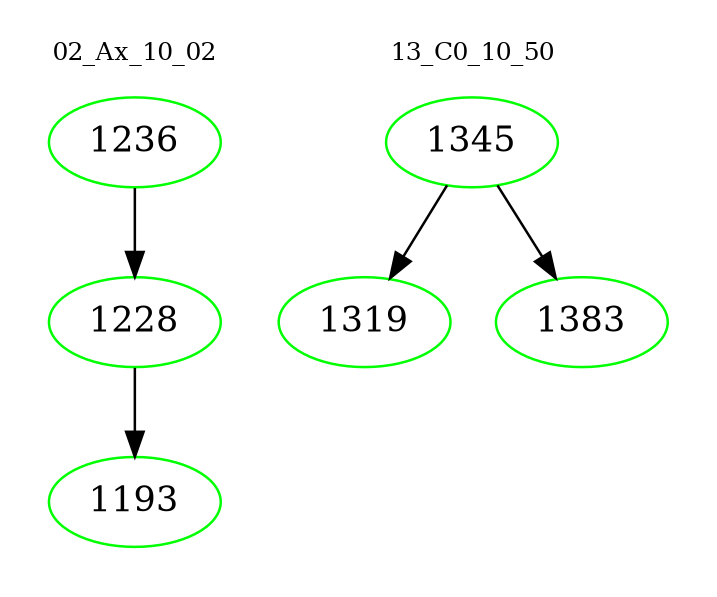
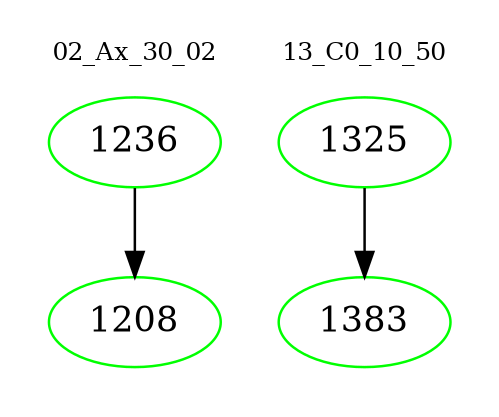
  digraph {
    node [color=green]
    edge [color=black]
-   n1 [label=1228]
-   n2 [label=1193]
+   n1 [label=1208]
    n3 [label=1236]
-   n4 [label=1345]
-   n5 [label=1319]
+   n4 [label=1325]
    n6 [label=1383]
    subgraph cluster_1 {
      color=white
      fontsize=10
-     label="02_Ax_10_02"
+     label="02_Ax_30_02"
      n1
-     n2
      n3
    }
    subgraph cluster_2 {
      color=white
      fontsize=10
      label="13_C0_10_50"
      n4
-     n5
      n6
    }
-   n1 -> n2
    n3 -> n1
-   n4 -> n5
    n4 -> n6
  }
